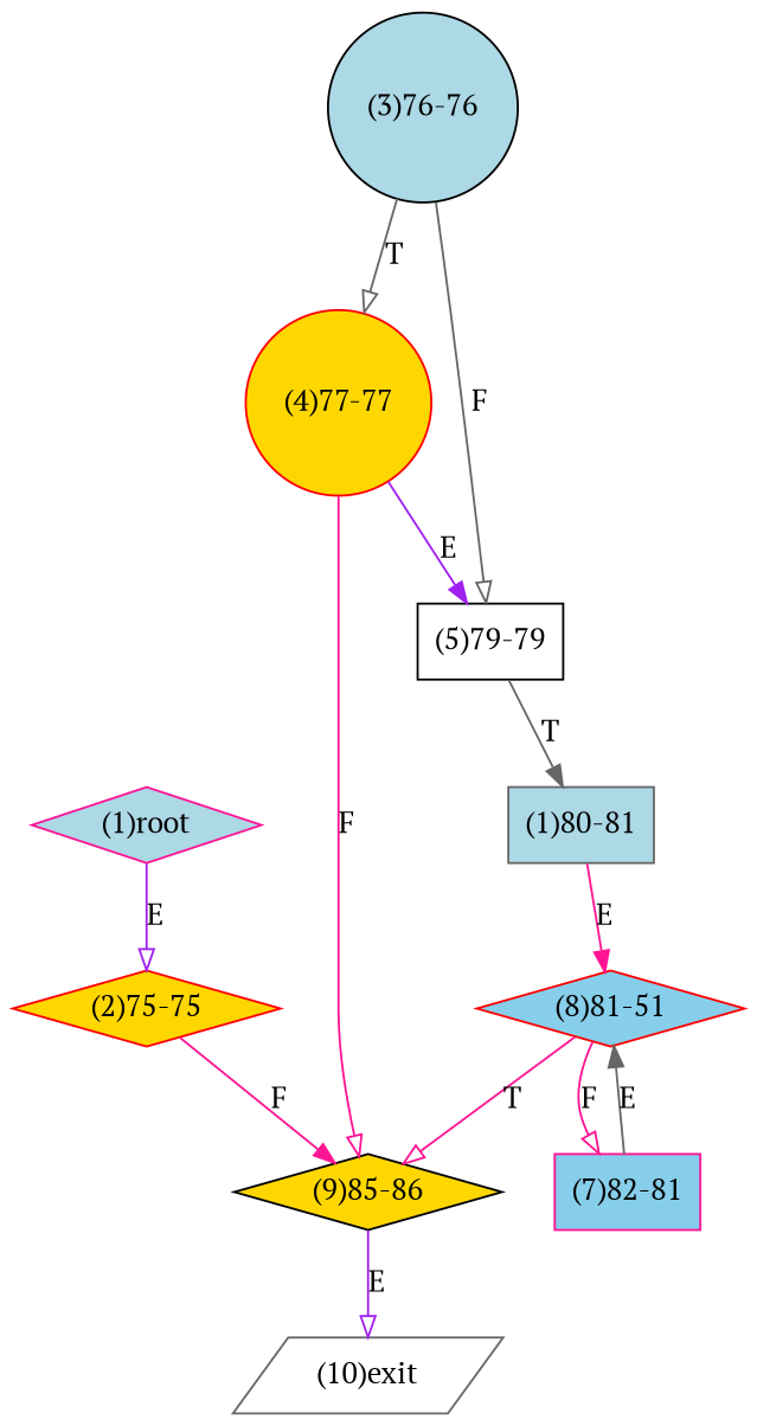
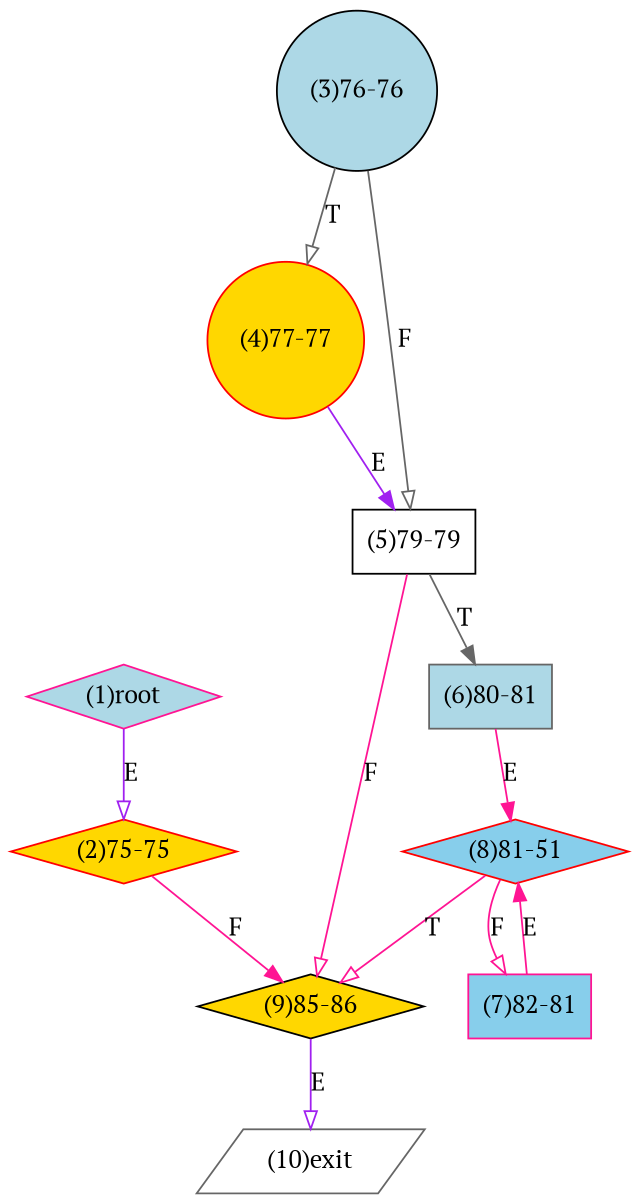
  digraph {
    fontname="PT Serif"
    node [color=red fillcolor=lightblue fontname="PT Serif" shape=diamond style=filled]
    edge [arrowhead=onormal color=deeppink fontname="PT Serif"]
    n1 [color=deeppink label="(1)root"]
    n2 [fillcolor=gold label="(2)75-75"]
    n3 [color=black fillcolor=gold label="(9)85-86"]
    n4 [color=black label="(3)76-76" shape=circle]
    n5 [fillcolor=gold label="(4)77-77" shape=circle]
    n6 [color=black fillcolor=white label="(5)79-79" shape=box]
    n7 [color=gray40 fillcolor=white label="(10)exit" shape=parallelogram]
-   n8 [color=gray40 label="(1)80-81" shape=box]
+   n8 [color=gray40 label="(6)80-81" shape=box]
    n9 [fillcolor=skyblue label="(8)81-51"]
    n10 [color=deeppink fillcolor=skyblue label="(7)82-81" shape=box]
    n1 -> n2 [color=purple label=E]
    n2 -> n3 [arrowhead=normal label=F]
    n3 -> n7 [color=purple label=E]
    n4 -> n5 [color=gray40 label=T]
    n4 -> n6 [color=gray40 label=F]
    n5 -> n6 [arrowhead=normal color=purple label=E]
-   n5 -> n3 [label=F]
+   n6 -> n3 [label=F]
    n6 -> n8 [arrowhead=normal color=gray40 label=T]
    n8 -> n9 [arrowhead=normal label=E]
    n9 -> n3 [label=T]
    n9 -> n10 [label=F]
-   n10 -> n9 [arrowhead=normal color=gray40 label=E]
+   n10 -> n9 [arrowhead=normal label=E]
  }
